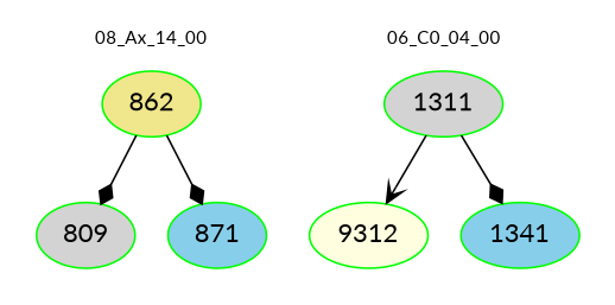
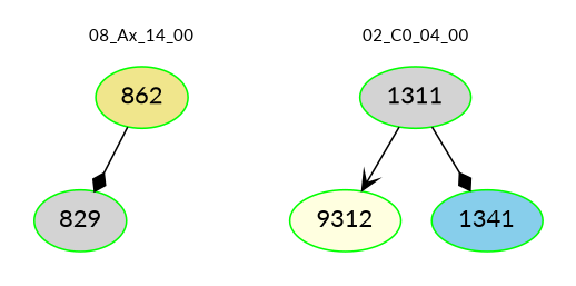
  digraph {
    fontname=Lato
    node [color=green fillcolor=lightgrey fontname=Lato style=filled]
    edge [arrowhead=diamond color=black fontname=Lato]
    n1 [fillcolor=khaki label=862]
-   n2 [label=809]
-   n3 [fillcolor=skyblue label=871]
+   n2 [label=829]
    n4 [label=1311]
    n5 [fillcolor=lightyellow label=9312]
    n6 [fillcolor=skyblue label=1341]
    subgraph cluster_1 {
      color=white
      fontsize=10
      label="08_Ax_14_00"
      n1
      n2
-     n3
    }
    subgraph cluster_2 {
      color=white
      fontsize=10
-     label="06_C0_04_00"
+     label="02_C0_04_00"
      n4
      n5
      n6
    }
    n1 -> n2
-   n1 -> n3
    n4 -> n5 [arrowhead=vee]
    n4 -> n6
  }
